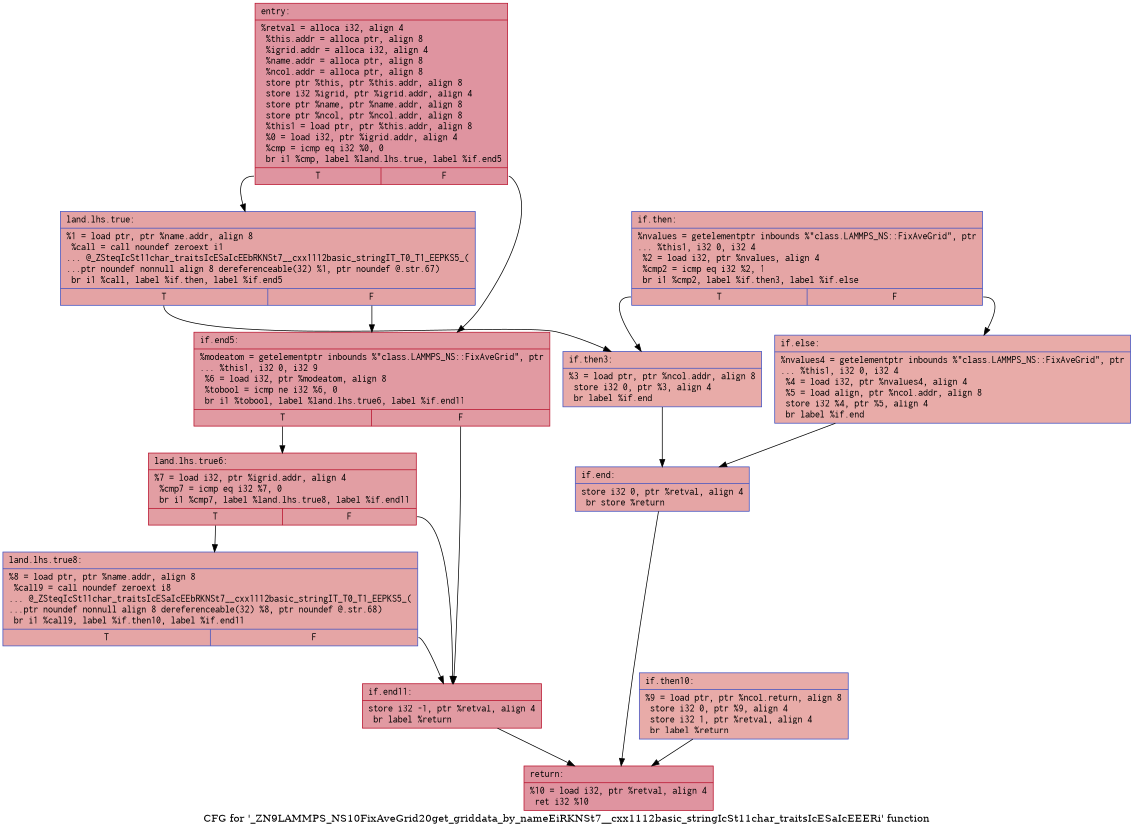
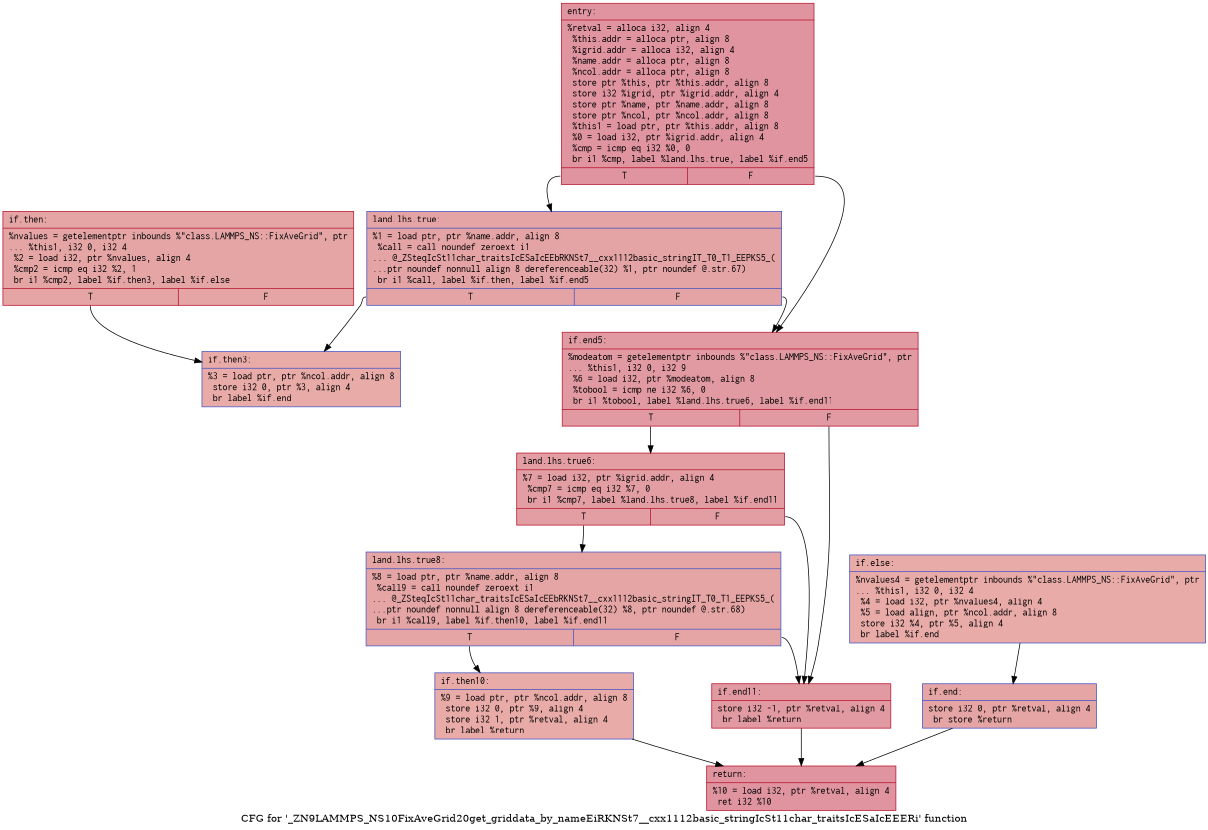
  digraph {
    label="CFG for '_ZN9LAMMPS_NS10FixAveGrid20get_griddata_by_nameEiRKNSt7__cxx1112basic_stringIcSt11char_traitsIcESaIcEEERi' function"
    node [color="#3d50c3ff" fillcolor="#cc403a70" fontname=Courier shape=record style=filled]
    edge [tailport=s0]
    n1 [color="#b70d28ff" fillcolor="#b70d2870" label="{entry:\l|  %retval = alloca i32, align 4\l  %this.addr = alloca ptr, align 8\l  %igrid.addr = alloca i32, align 4\l  %name.addr = alloca ptr, align 8\l  %ncol.addr = alloca ptr, align 8\l  store ptr %this, ptr %this.addr, align 8\l  store i32 %igrid, ptr %igrid.addr, align 4\l  store ptr %name, ptr %name.addr, align 8\l  store ptr %ncol, ptr %ncol.addr, align 8\l  %this1 = load ptr, ptr %this.addr, align 8\l  %0 = load i32, ptr %igrid.addr, align 4\l  %cmp = icmp eq i32 %0, 0\l  br i1 %cmp, label %land.lhs.true, label %if.end5\l|{<s0>T|<s1>F}}"]
    n2 [fillcolor="#c32e3170" label="{land.lhs.true:\l|  %1 = load ptr, ptr %name.addr, align 8\l  %call = call noundef zeroext i1\l... @_ZSteqIcSt11char_traitsIcESaIcEEbRKNSt7__cxx1112basic_stringIT_T0_T1_EEPKS5_(\l...ptr noundef nonnull align 8 dereferenceable(32) %1, ptr noundef @.str.67)\l  br i1 %call, label %if.then, label %if.end5\l|{<s0>T|<s1>F}}"]
    n3 [color="#b70d28ff" fillcolor="#bb1b2c70" label="{if.end5:\l|  %modeatom = getelementptr inbounds %\"class.LAMMPS_NS::FixAveGrid\", ptr\l... %this1, i32 0, i32 9\l  %6 = load i32, ptr %modeatom, align 8\l  %tobool = icmp ne i32 %6, 0\l  br i1 %tobool, label %land.lhs.true6, label %if.end11\l|{<s0>T|<s1>F}}"]
    n4 [label="{if.then3:\l|  %3 = load ptr, ptr %ncol.addr, align 8\l  store i32 0, ptr %3, align 4\l  br label %if.end\l}"]
    n5 [color="#b70d28ff" fillcolor="#be242e70" label="{land.lhs.true6:\l|  %7 = load i32, ptr %igrid.addr, align 4\l  %cmp7 = icmp eq i32 %7, 0\l  br i1 %cmp7, label %land.lhs.true8, label %if.end11\l|{<s0>T|<s1>F}}"]
    n6 [color="#b70d28ff" fillcolor="#bb1b2c70" label="{if.end11:\l|  store i32 -1, ptr %retval, align 4\l  br label %return\l}"]
-   n7 [fillcolor="#c5333470" label="{if.then:\l|  %nvalues = getelementptr inbounds %\"class.LAMMPS_NS::FixAveGrid\", ptr\l... %this1, i32 0, i32 4\l  %2 = load i32, ptr %nvalues, align 4\l  %cmp2 = icmp eq i32 %2, 1\l  br i1 %cmp2, label %if.then3, label %if.else\l|{<s0>T|<s1>F}}"]
+   n7 [color="#b70d28ff" fillcolor="#c5333470" label="{if.then:\l|  %nvalues = getelementptr inbounds %\"class.LAMMPS_NS::FixAveGrid\", ptr\l... %this1, i32 0, i32 4\l  %2 = load i32, ptr %nvalues, align 4\l  %cmp2 = icmp eq i32 %2, 1\l  br i1 %cmp2, label %if.then3, label %if.else\l|{<s0>T|<s1>F}}"]
    n8 [label="{if.else:\l|  %nvalues4 = getelementptr inbounds %\"class.LAMMPS_NS::FixAveGrid\", ptr\l... %this1, i32 0, i32 4\l  %4 = load i32, ptr %nvalues4, align 4\l  %5 = load align, ptr %ncol.addr, align 8\l  store i32 %4, ptr %5, align 4\l  br label %if.end\l}"]
-   n9 [fillcolor="#c5333470" label="{land.lhs.true8:\l|  %8 = load ptr, ptr %name.addr, align 8\l  %call9 = call noundef zeroext i8\l... @_ZSteqIcSt11char_traitsIcESaIcEEbRKNSt7__cxx1112basic_stringIT_T0_T1_EEPKS5_(\l...ptr noundef nonnull align 8 dereferenceable(32) %8, ptr noundef @.str.68)\l  br i1 %call9, label %if.then10, label %if.end11\l|{<s0>T|<s1>F}}"]
+   n9 [fillcolor="#c5333470" label="{land.lhs.true8:\l|  %8 = load ptr, ptr %name.addr, align 8\l  %call9 = call noundef zeroext i1\l... @_ZSteqIcSt11char_traitsIcESaIcEEbRKNSt7__cxx1112basic_stringIT_T0_T1_EEPKS5_(\l...ptr noundef nonnull align 8 dereferenceable(32) %8, ptr noundef @.str.68)\l  br i1 %call9, label %if.then10, label %if.end11\l|{<s0>T|<s1>F}}"]
    n10 [color="#b70d28ff" fillcolor="#b70d2870" label="{return:\l|  %10 = load i32, ptr %retval, align 4\l  ret i32 %10\l}"]
    n11 [fillcolor="#c5333470" label="{if.end:\l|  store i32 0, ptr %retval, align 4\l  br store %return\l}"]
-   n12 [label="{if.then10:\l|  %9 = load ptr, ptr %ncol.return, align 8\l  store i32 0, ptr %9, align 4\l  store i32 1, ptr %retval, align 4\l  br label %return\l}"]
+   n12 [label="{if.then10:\l|  %9 = load ptr, ptr %ncol.addr, align 8\l  store i32 0, ptr %9, align 4\l  store i32 1, ptr %retval, align 4\l  br label %return\l}"]
    n1 -> n2
    n1 -> n3 [tailport=s1]
    n2 -> n3 [tailport=s1]
    n2 -> n4
    n3 -> n5
    n3 -> n6 [tailport=s1]
-   n4 -> n11
    n5 -> n6 [tailport=s1]
    n5 -> n9
    n6 -> n10
    n7 -> n4
-   n7 -> n8 [tailport=s1]
    n8 -> n11
    n9 -> n6 [tailport=s1]
+   n9 -> n12
    n11 -> n10
    n12 -> n10
  }
